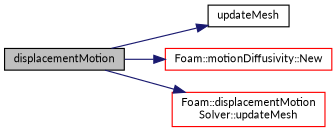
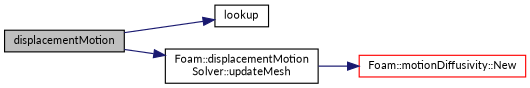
  digraph {
    fontname=Lato
    rankdir=LR
    node [color=black fontname=Lato fontsize=10 shape=record]
    edge [color=midnightblue fontname=Lato fontsize=10 labelfontname=Helvetica labelfontsize=10 style=solid]
    n1 [fillcolor=grey75 fontcolor=black height=0.2 label=displacementMotion style=filled width=0.4]
-   n2 [height=0.2 label=updateMesh width=0.4]
+   n2 [height=0.2 label=lookup width=0.4]
    n3 [color=red height=0.2 label="Foam::motionDiffusivity::New" width=0.4]
-   n4 [color=red height=0.2 label="Foam::displacementMotion\lSolver::updateMesh" width=0.4]
+   n4 [height=0.2 label="Foam::displacementMotion\lSolver::updateMesh" width=0.4]
    n1 -> n2
-   n1 -> n3
+   n4 -> n3
    n1 -> n4
  }
